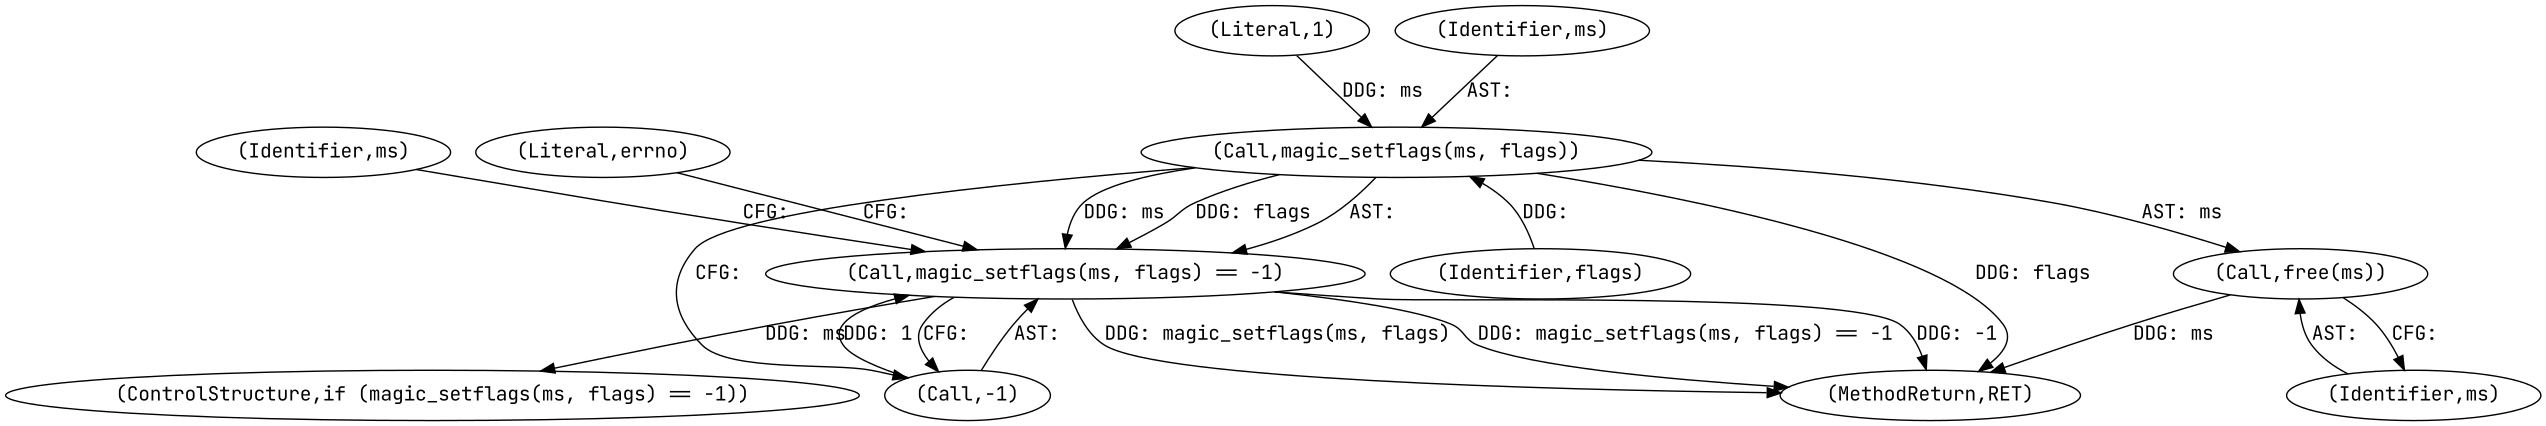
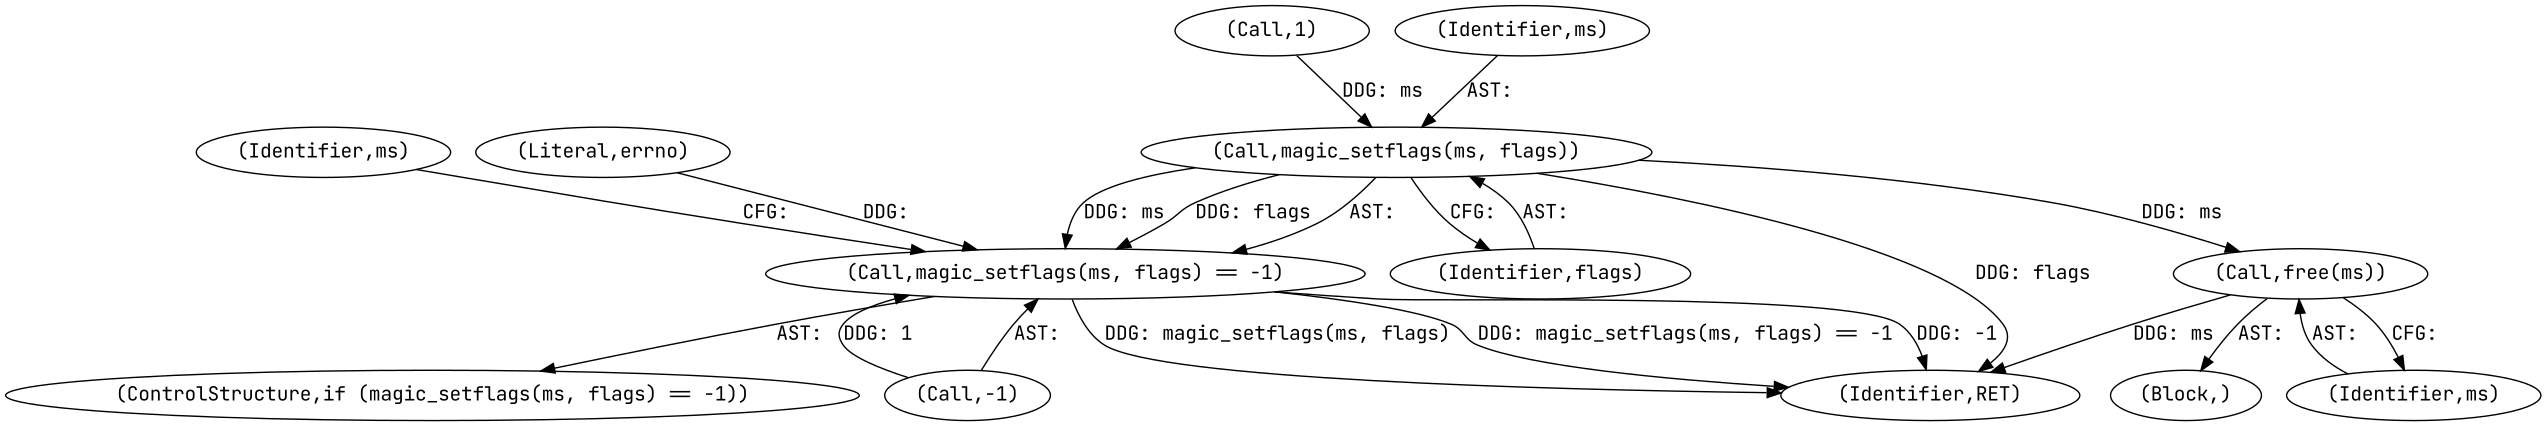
  digraph {
    fontname="JetBrains Mono"
    node [fontname="JetBrains Mono"]
    edge [fontname="JetBrains Mono"]
    n1 [label="(Call,magic_setflags(ms, flags))"]
    n2 [label="(Call,magic_setflags(ms, flags) == -1)"]
    n3 [label="(Call,free(ms))"]
    n4 [label="(Identifier,flags)"]
-   n5 [label="(MethodReturn,RET)"]
+   n5 [label="(Identifier,RET)"]
    n6 [label="(ControlStructure,if (magic_setflags(ms, flags) == -1))"]
    n7 [label="(Call,-1)"]
+   n8 [label="(Block,)"]
    n9 [label="(Identifier,ms)"]
-   n10 [label="(Literal,1)"]
+   n10 [label="(Call,1)"]
    n11 [label="(Identifier,ms)"]
    n12 [label="(Identifier,ms)"]
    n13 [label="(Literal,errno)"]
    n1 -> n2 [label="AST: "]
    n1 -> n2 [label="DDG: ms"]
    n1 -> n2 [label="DDG: flags"]
-   n1 -> n3 [label="AST: ms"]
-   n1 -> n7 [label="CFG: "]
+   n1 -> n3 [label="DDG: ms"]
+   n1 -> n4 [label="CFG: "]
    n1 -> n5 [label="DDG: flags"]
    n2 -> n5 [label="DDG: -1"]
    n2 -> n5 [label="DDG: magic_setflags(ms, flags)"]
    n2 -> n5 [label="DDG: magic_setflags(ms, flags) == -1"]
-   n2 -> n6 [label="DDG: ms"]
-   n2 -> n7 [label="CFG: "]
+   n2 -> n6 [label="AST: "]
    n3 -> n5 [label="DDG: ms"]
+   n3 -> n8 [label="AST: "]
    n3 -> n9 [label="CFG: "]
-   n4 -> n1 [label="DDG: "]
+   n4 -> n1 [label="AST: "]
    n7 -> n2 [label="AST: "]
    n7 -> n2 [label="DDG: 1"]
    n9 -> n3 [label="AST: "]
    n10 -> n1 [label="DDG: ms"]
    n11 -> n2 [label="CFG: "]
    n12 -> n1 [label="AST: "]
-   n13 -> n2 [label="CFG: "]
+   n13 -> n2 [label="DDG: "]
  }
